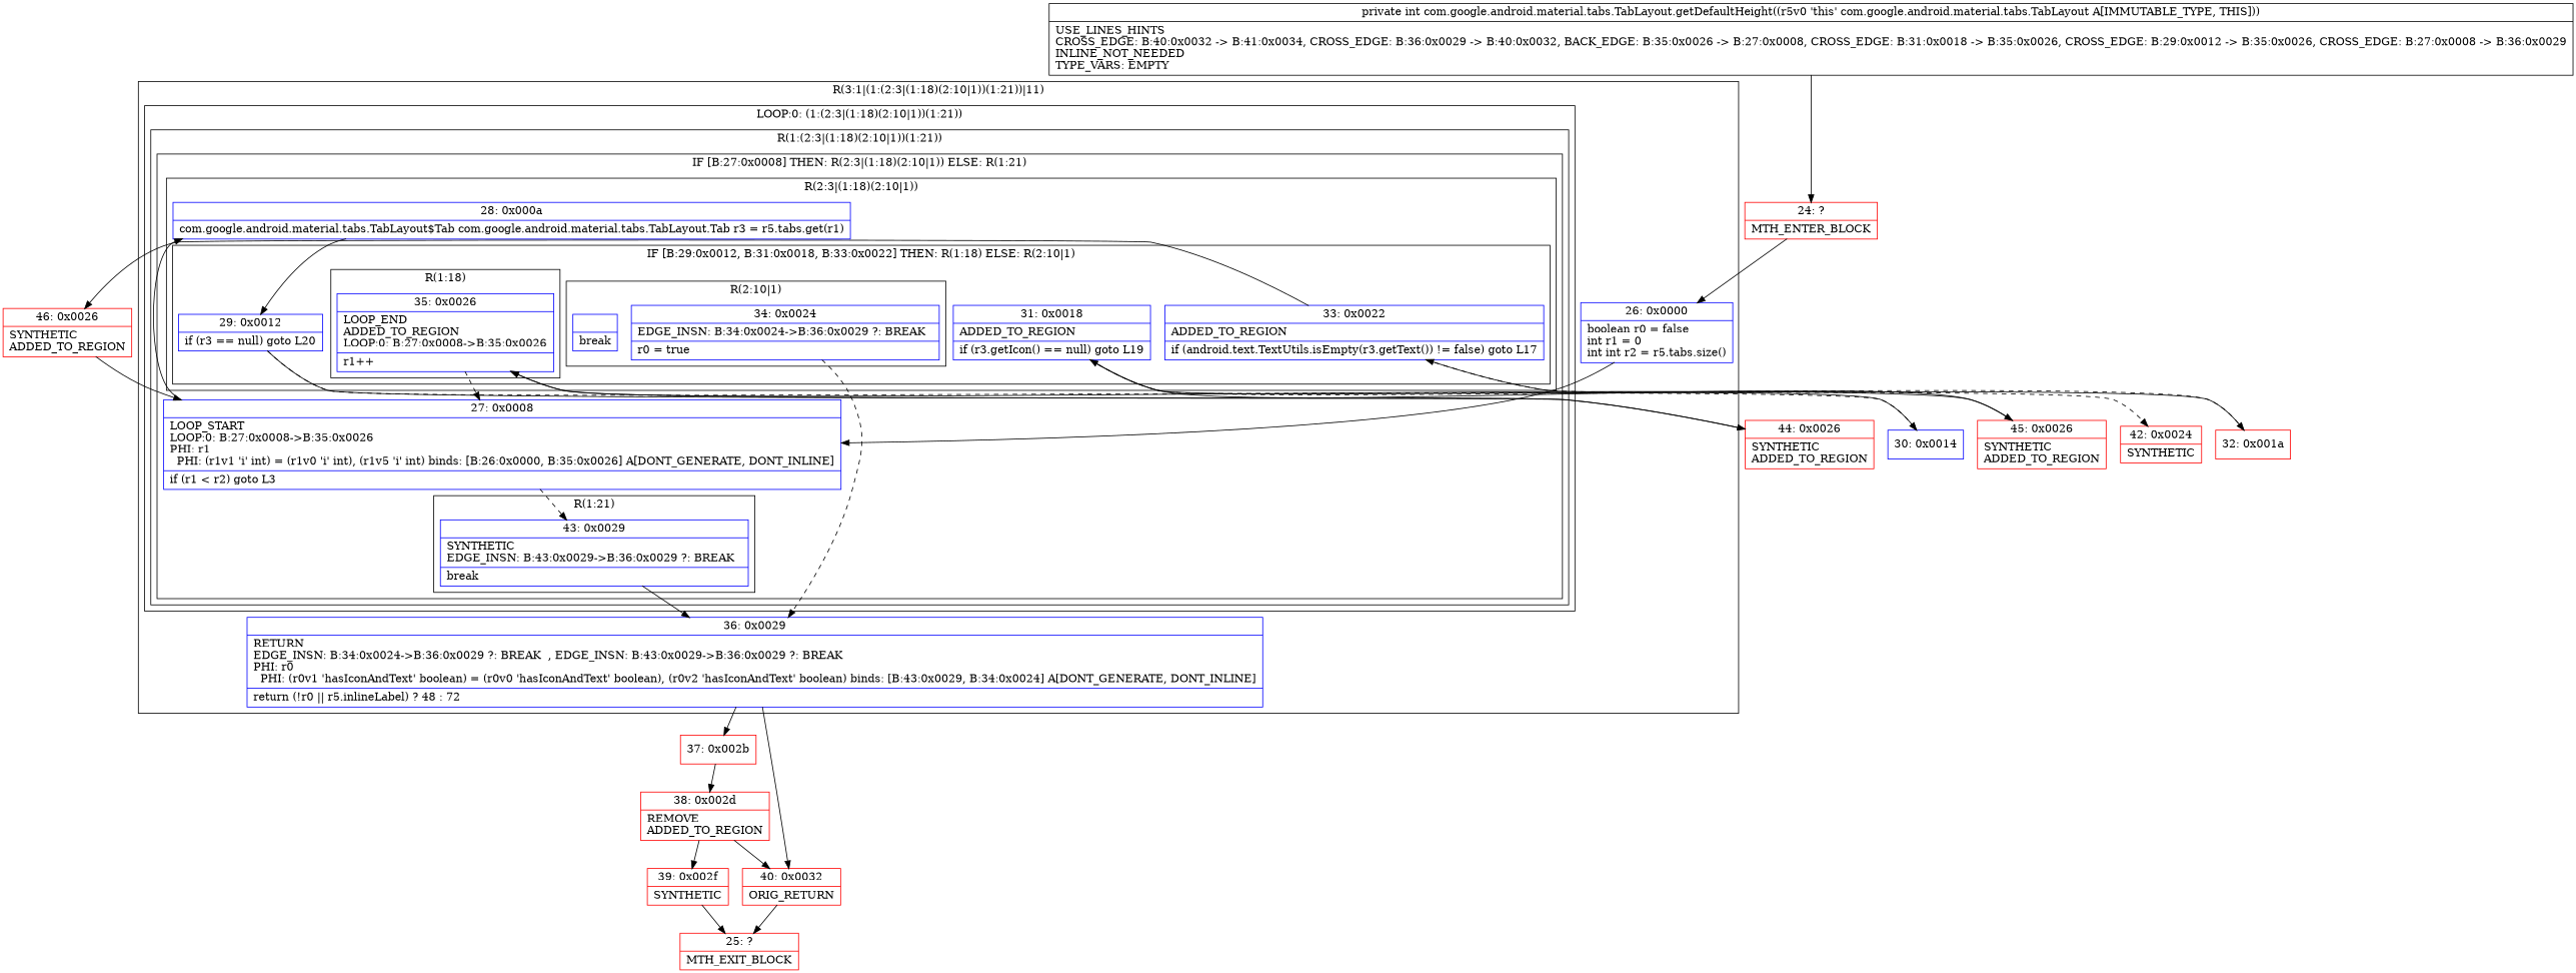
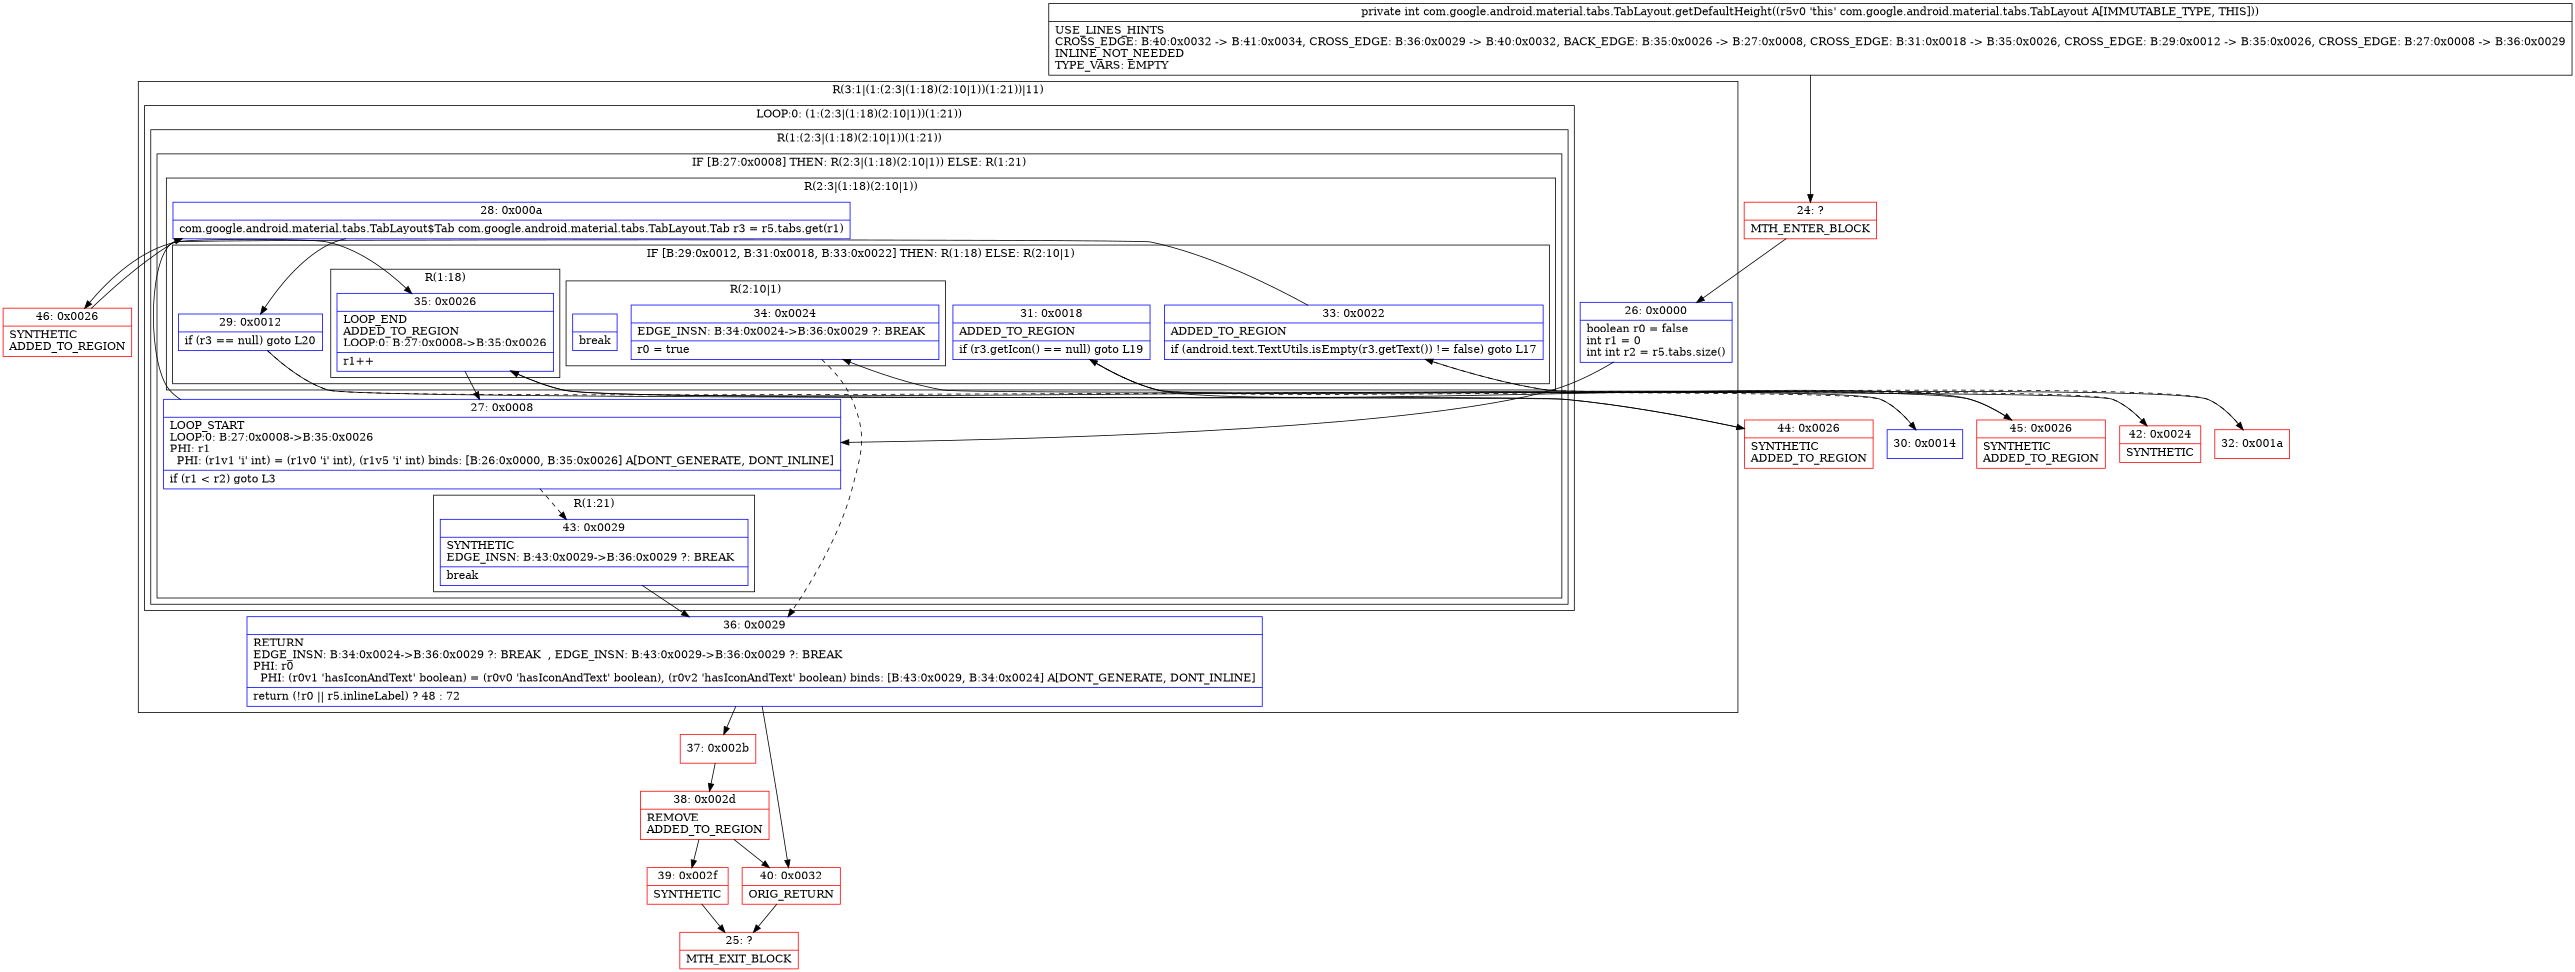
  digraph {
    node [color=blue shape=record]
    n1 [label="{35\:\ 0x0026|LOOP_END\lADDED_TO_REGION\lLOOP:0: B:27:0x0008\-\>B:35:0x0026\l|r1++\l}"]
    n2 [label="{34\:\ 0x0024|EDGE_INSN: B:34:0x0024\-\>B:36:0x0029 ?: BREAK  \l|r0 = true\l}"]
    n3 [label="{|break\l}"]
    n4 [label="{29\:\ 0x0012|if (r3 == null) goto L20\l}"]
    n5 [label="{31\:\ 0x0018|ADDED_TO_REGION\l|if (r3.getIcon() == null) goto L19\l}"]
    n6 [label="{33\:\ 0x0022|ADDED_TO_REGION\l|if (android.text.TextUtils.isEmpty(r3.getText()) != false) goto L17\l}"]
    n7 [label="{28\:\ 0x000a|com.google.android.material.tabs.TabLayout$Tab com.google.android.material.tabs.TabLayout.Tab r3 = r5.tabs.get(r1)\l}"]
    n8 [label="{43\:\ 0x0029|SYNTHETIC\lEDGE_INSN: B:43:0x0029\-\>B:36:0x0029 ?: BREAK  \l|break\l}"]
    n9 [label="{27\:\ 0x0008|LOOP_START\lLOOP:0: B:27:0x0008\-\>B:35:0x0026\lPHI: r1 \l  PHI: (r1v1 'i' int) = (r1v0 'i' int), (r1v5 'i' int) binds: [B:26:0x0000, B:35:0x0026] A[DONT_GENERATE, DONT_INLINE]\l|if (r1 \< r2) goto L3\l}"]
    n10 [label="{26\:\ 0x0000|boolean r0 = false\lint r1 = 0\lint int r2 = r5.tabs.size()\l}"]
    n11 [label="{36\:\ 0x0029|RETURN\lEDGE_INSN: B:34:0x0024\-\>B:36:0x0029 ?: BREAK  , EDGE_INSN: B:43:0x0029\-\>B:36:0x0029 ?: BREAK  \lPHI: r0 \l  PHI: (r0v1 'hasIconAndText' boolean) = (r0v0 'hasIconAndText' boolean), (r0v2 'hasIconAndText' boolean) binds: [B:43:0x0029, B:34:0x0024] A[DONT_GENERATE, DONT_INLINE]\l|return (!r0 \|\| r5.inlineLabel) ? 48 : 72\l}"]
    n12 [label="{30\:\ 0x0014}"]
    n13 [color=red label="{44\:\ 0x0026|SYNTHETIC\lADDED_TO_REGION\l}"]
    n14 [color=red label="{32\:\ 0x001a}"]
    n15 [color=red label="{45\:\ 0x0026|SYNTHETIC\lADDED_TO_REGION\l}"]
    n16 [color=red label="{42\:\ 0x0024|SYNTHETIC\l}"]
    n17 [color=red label="{46\:\ 0x0026|SYNTHETIC\lADDED_TO_REGION\l}"]
    n18 [color=red label="{37\:\ 0x002b}"]
    n19 [color=red label="{40\:\ 0x0032|ORIG_RETURN\l}"]
    n20 [color=red label="{38\:\ 0x002d|REMOVE\lADDED_TO_REGION\l}"]
    n21 [color=red label="{25\:\ ?|MTH_EXIT_BLOCK\l}"]
    n22 [color=red label="{24\:\ ?|MTH_ENTER_BLOCK\l}"]
    n23 [color=red label="{39\:\ 0x002f|SYNTHETIC\l}"]
    n24 [label="{private int com.google.android.material.tabs.TabLayout.getDefaultHeight((r5v0 'this' com.google.android.material.tabs.TabLayout A[IMMUTABLE_TYPE, THIS]))  | USE_LINES_HINTS\lCROSS_EDGE: B:40:0x0032 \-\> B:41:0x0034, CROSS_EDGE: B:36:0x0029 \-\> B:40:0x0032, BACK_EDGE: B:35:0x0026 \-\> B:27:0x0008, CROSS_EDGE: B:31:0x0018 \-\> B:35:0x0026, CROSS_EDGE: B:29:0x0012 \-\> B:35:0x0026, CROSS_EDGE: B:27:0x0008 \-\> B:36:0x0029\lINLINE_NOT_NEEDED\lTYPE_VARS: EMPTY\l}" color=""]
    subgraph cluster_1 {
      label="R(3:1|(1:(2:3|(1:18)(2:10|1))(1:21))|11)"
      n10
      n11
      subgraph cluster_2 {
        label="LOOP:0: (1:(2:3|(1:18)(2:10|1))(1:21))"
        subgraph cluster_3 {
          label="R(1:(2:3|(1:18)(2:10|1))(1:21))"
          subgraph cluster_4 {
            label="IF [B:27:0x0008] THEN: R(2:3|(1:18)(2:10|1)) ELSE: R(1:21)"
            n9
            subgraph cluster_5 {
              label="R(2:3|(1:18)(2:10|1))"
              n7
              subgraph cluster_6 {
                label="IF [B:29:0x0012, B:31:0x0018, B:33:0x0022] THEN: R(1:18) ELSE: R(2:10|1)"
                n4
                n5
                n6
                subgraph cluster_7 {
                  label="R(1:18)"
                  n1
                }
                subgraph cluster_8 {
                  label="R(2:10|1)"
                  n2
                  n3
                }
              }
            }
            subgraph cluster_9 {
              label="R(1:21)"
              n8
            }
          }
        }
      }
    }
-   n1 -> n9 [style=dashed]
+   n1 -> n9
    n2 -> n11 [style=dashed]
    n4 -> n12 [style=dashed]
    n4 -> n13
    n5 -> n14 [style=dashed]
    n5 -> n15
    n6 -> n16 [style=dashed]
    n6 -> n17
    n7 -> n4
    n8 -> n11
    n9 -> n7
    n9 -> n8 [style=dashed]
    n10 -> n9
    n11 -> n18
    n11 -> n19
    n12 -> n5
    n13 -> n1
    n14 -> n6
    n15 -> n1
-   n17 -> n9
+   n16 -> n2
+   n17 -> n1
    n18 -> n20
    n19 -> n21
    n20 -> n19
    n20 -> n23
    n22 -> n10
    n23 -> n21
    n24 -> n22
  }
